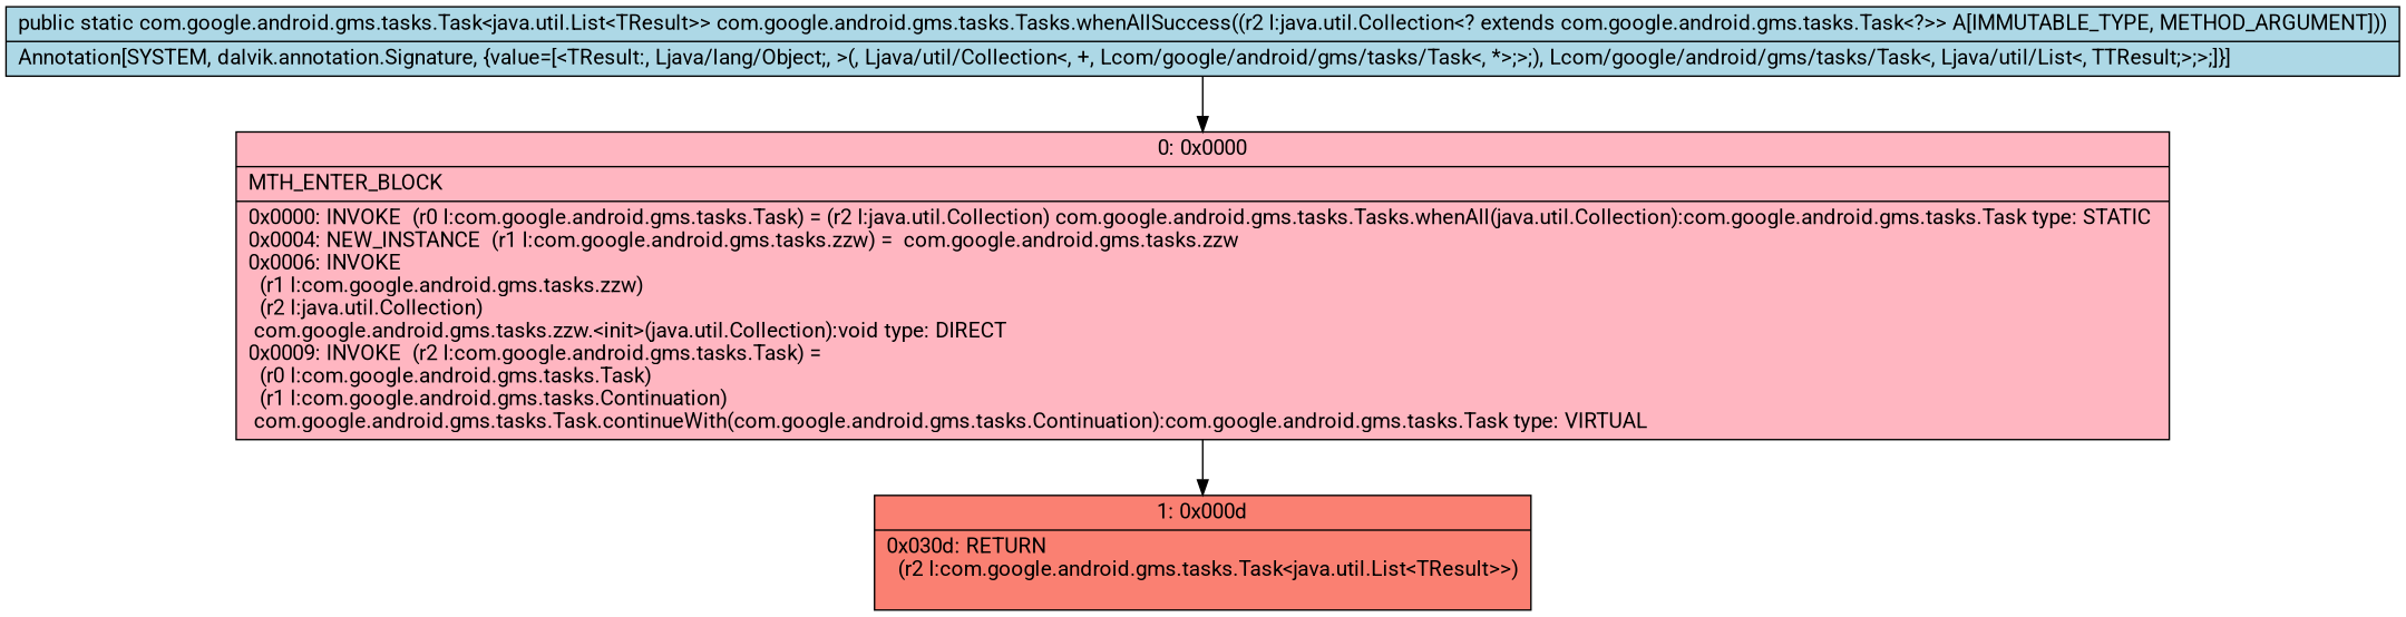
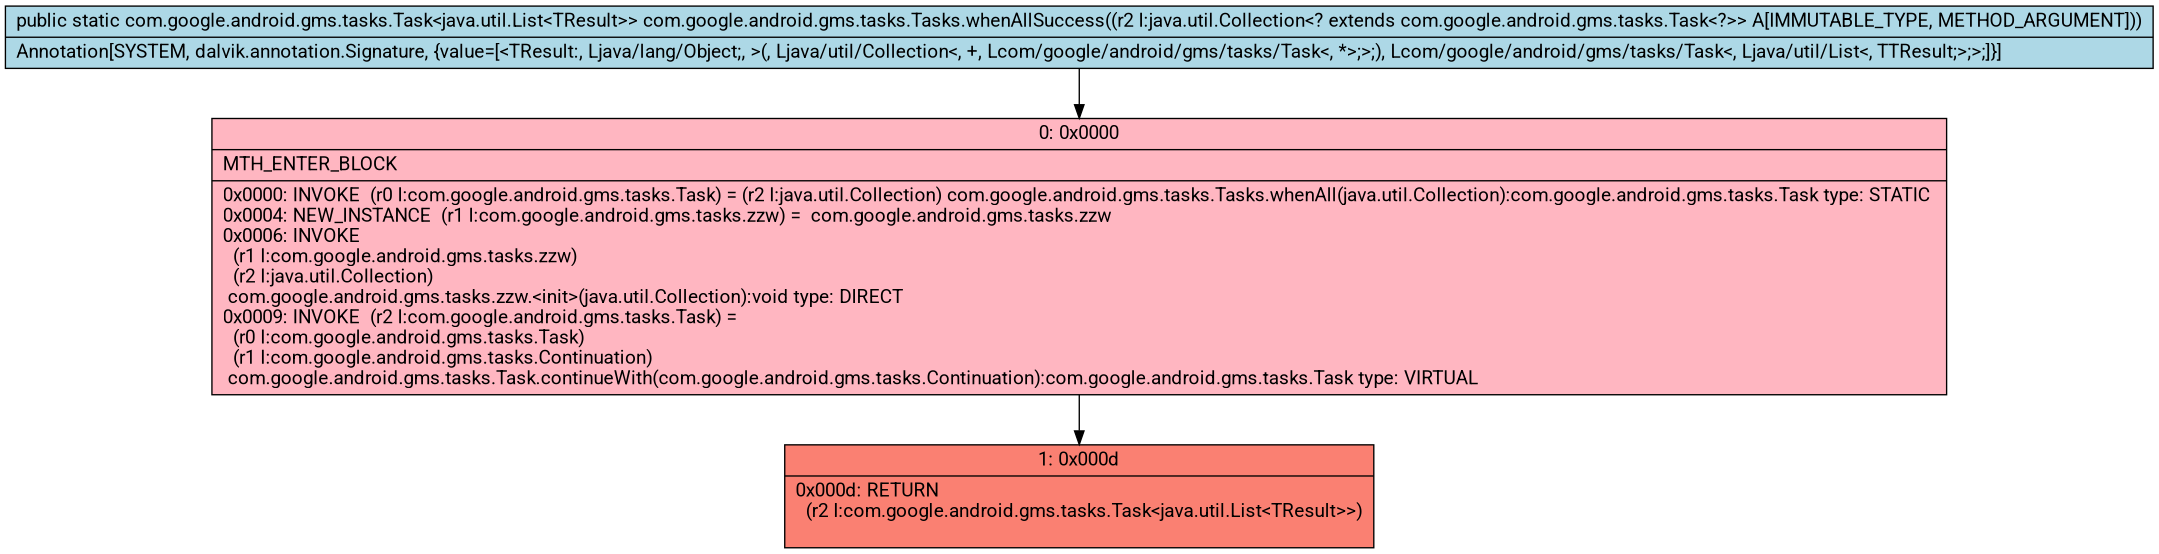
  digraph {
    fontname=Roboto
    node [shape=record style=filled fontname=Roboto]
    edge [fontname=Roboto]
    n1 [label="{0\:\ 0x0000|MTH_ENTER_BLOCK\l|0x0000: INVOKE  (r0 I:com.google.android.gms.tasks.Task) = (r2 I:java.util.Collection) com.google.android.gms.tasks.Tasks.whenAll(java.util.Collection):com.google.android.gms.tasks.Task type: STATIC \l0x0004: NEW_INSTANCE  (r1 I:com.google.android.gms.tasks.zzw) =  com.google.android.gms.tasks.zzw \l0x0006: INVOKE  \l  (r1 I:com.google.android.gms.tasks.zzw)\l  (r2 I:java.util.Collection)\l com.google.android.gms.tasks.zzw.\<init\>(java.util.Collection):void type: DIRECT \l0x0009: INVOKE  (r2 I:com.google.android.gms.tasks.Task) = \l  (r0 I:com.google.android.gms.tasks.Task)\l  (r1 I:com.google.android.gms.tasks.Continuation)\l com.google.android.gms.tasks.Task.continueWith(com.google.android.gms.tasks.Continuation):com.google.android.gms.tasks.Task type: VIRTUAL \l}" fillcolor=lightpink]
-   n2 [label="{1\:\ 0x000d|0x030d: RETURN  \l  (r2 I:com.google.android.gms.tasks.Task\<java.util.List\<TResult\>\>)\l \l}" fillcolor=salmon]
+   n2 [label="{1\:\ 0x000d|0x000d: RETURN  \l  (r2 I:com.google.android.gms.tasks.Task\<java.util.List\<TResult\>\>)\l \l}" fillcolor=salmon]
    n3 [label="{public static com.google.android.gms.tasks.Task\<java.util.List\<TResult\>\> com.google.android.gms.tasks.Tasks.whenAllSuccess((r2 I:java.util.Collection\<? extends com.google.android.gms.tasks.Task\<?\>\> A[IMMUTABLE_TYPE, METHOD_ARGUMENT]))  | Annotation[SYSTEM, dalvik.annotation.Signature, \{value=[\<TResult:, Ljava\/lang\/Object;, \>(, Ljava\/util\/Collection\<, +, Lcom\/google\/android\/gms\/tasks\/Task\<, *\>;\>;), Lcom\/google\/android\/gms\/tasks\/Task\<, Ljava\/util\/List\<, TTResult;\>;\>;]\}]\l}" fillcolor=lightblue]
    n1 -> n2
    n3 -> n1
  }
